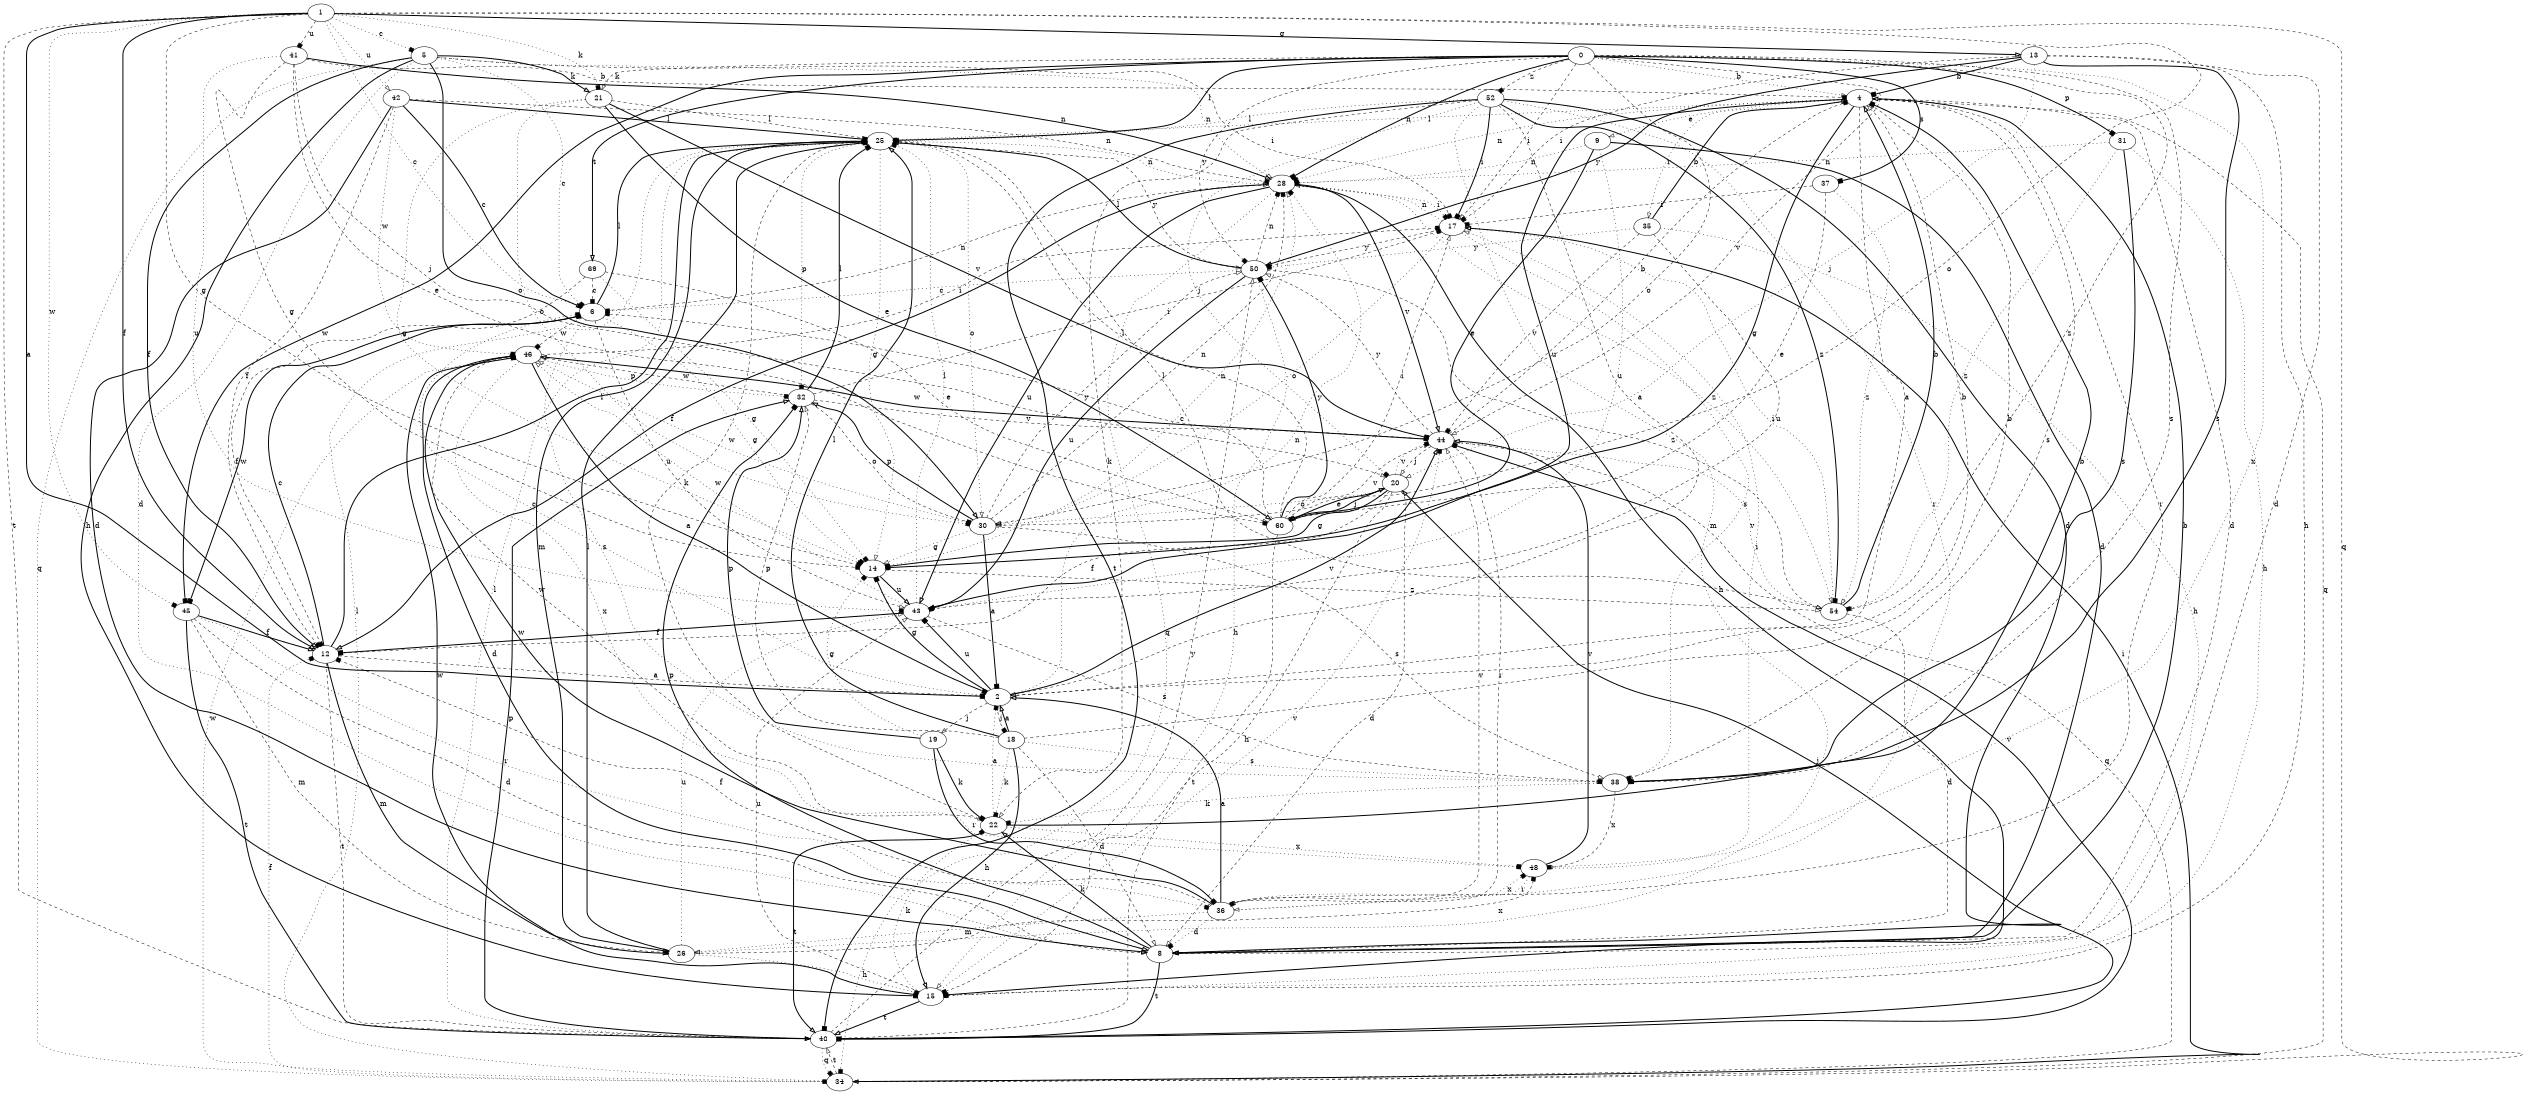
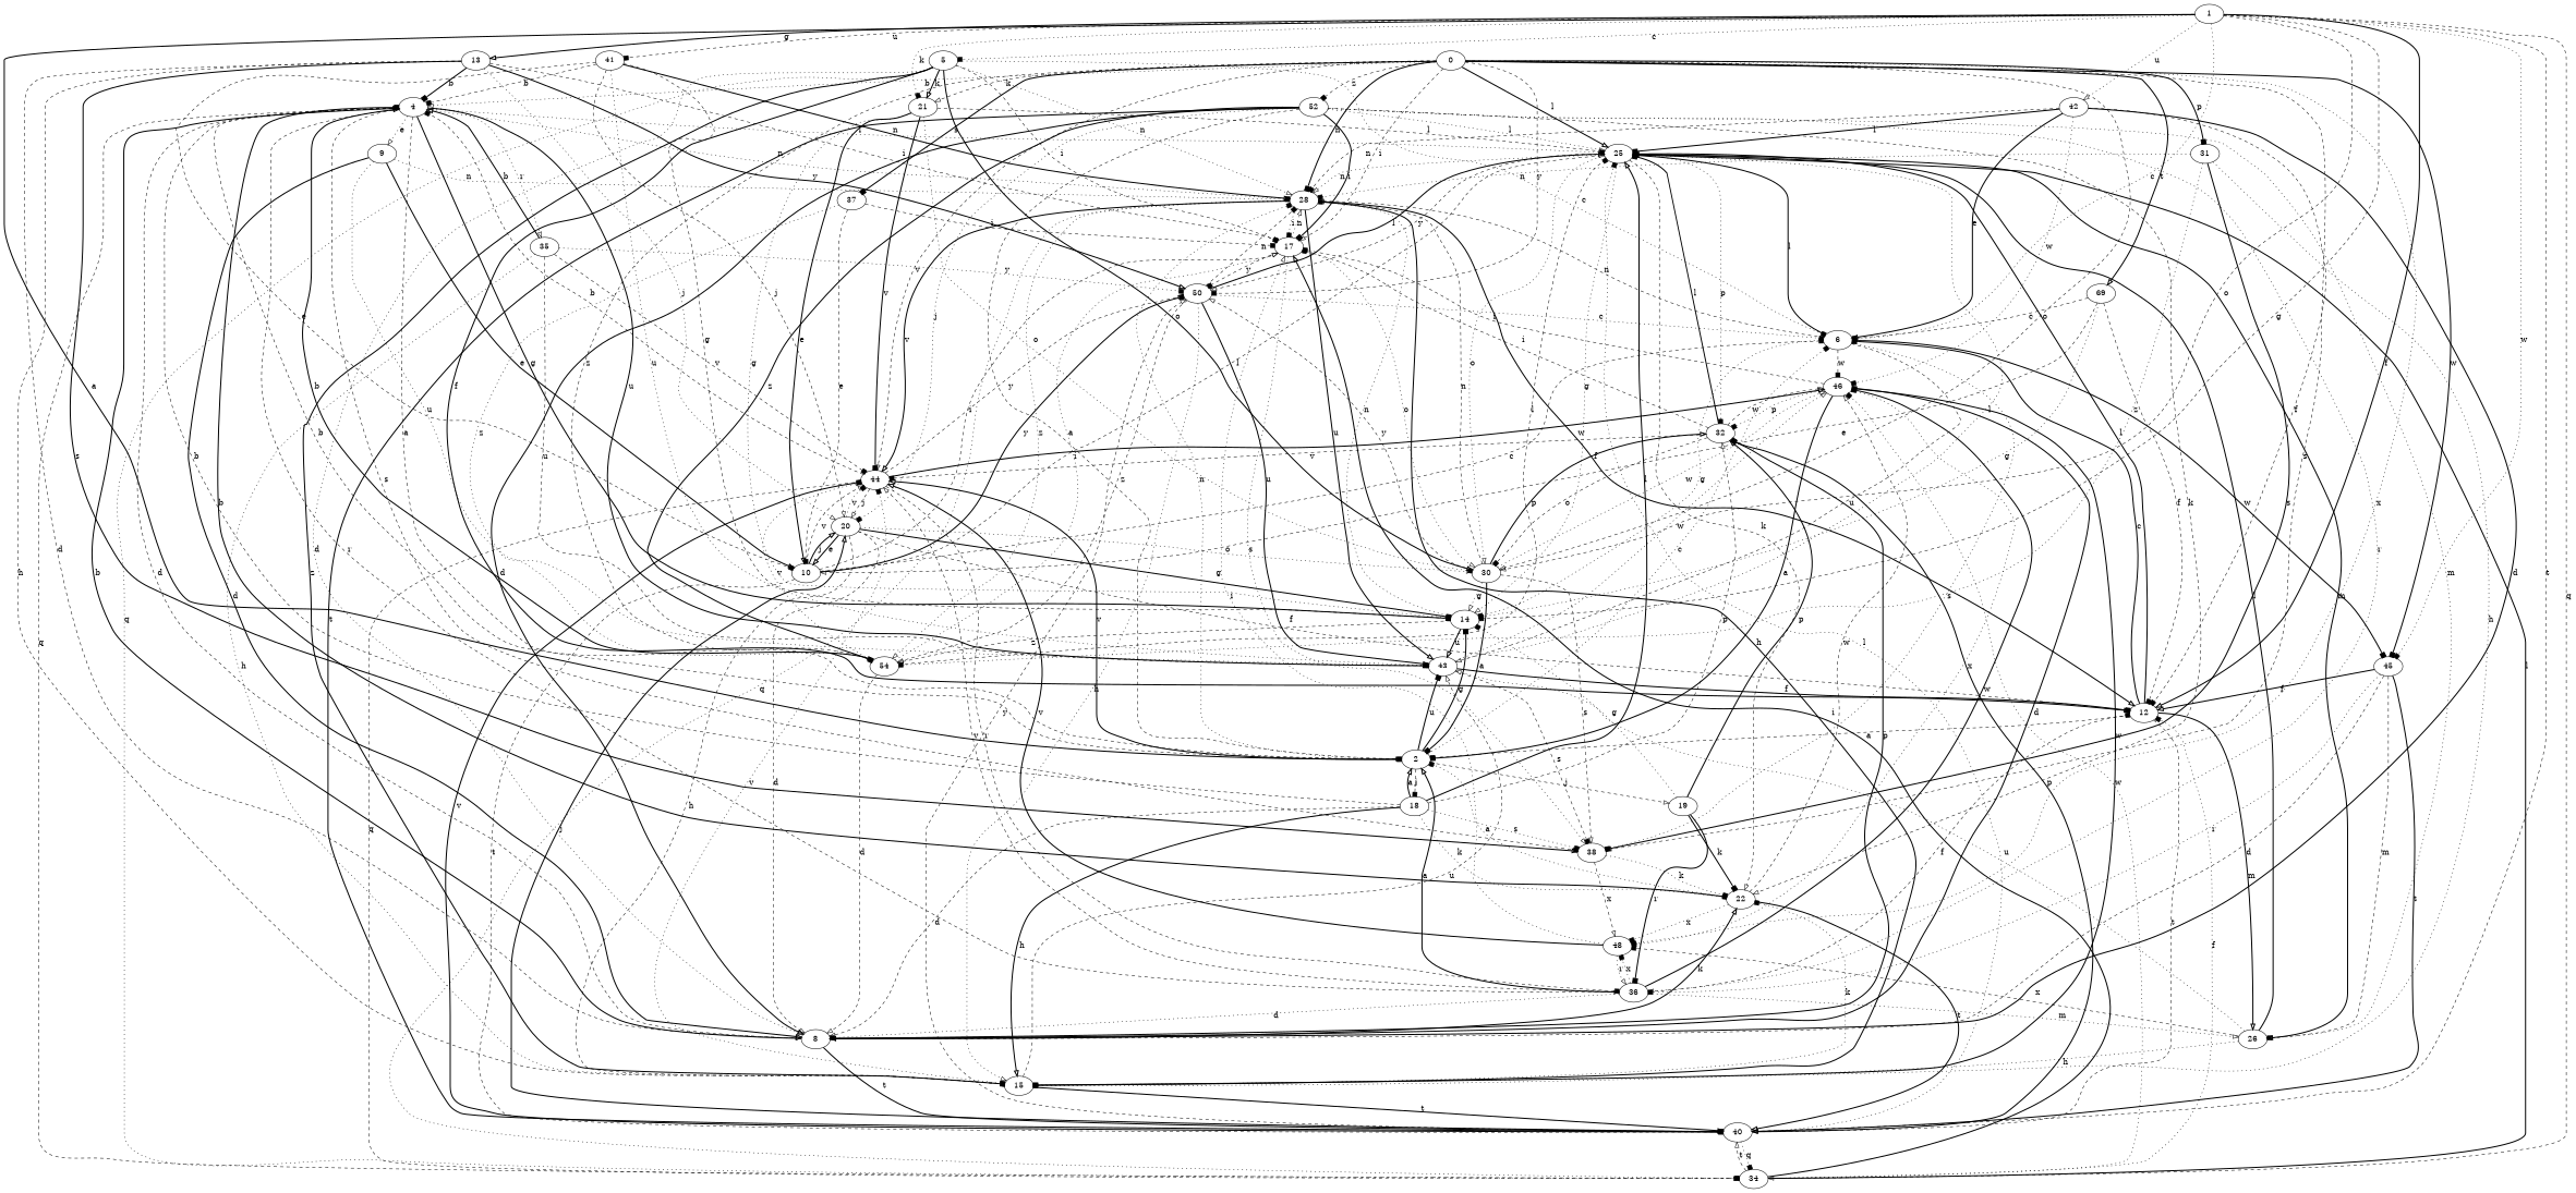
  strict digraph {
    edge [arrowhead=onormal style=dashed]
    0
    4
    17
    21
    25
    28
    30
    31
    37
    38
    n11 [label=69]
    44
    45
    48
    50
    52
    54
    2
    14
    34
    43
    8
    9
    35
    36
-   10 [label=60]
+   10
    22
    32
    26
    12
    15
    46
    6
    20
    40
    1
    5
    13
    41
    42
    18
    19
    0 -> 4 [label=b style=dotted]
    0 -> 17 [label=i]
    0 -> 21 [label=k]
    0 -> 25 [label=l style=bold]
    0 -> 28 [arrowhead=box label=n style=bold]
    0 -> 30 [label=o]
    0 -> 31 [arrowhead=box label=p style=bold]
    0 -> 37 [arrowhead=box label=s style=bold]
    0 -> 38 [label=s]
    0 -> n11 [label=t style=bold]
    0 -> 44 [label=v]
    0 -> 45 [arrowhead=box label=w style=bold]
    0 -> 48 [arrowhead=box label=x style=dotted]
    0 -> 50 [arrowhead=box label=y]
    0 -> 52 [arrowhead=box label=z]
    0 -> 54 [label=z]
    4 -> 25 [arrowhead=box label=l style=dotted]
    4 -> 28 [arrowhead=box label=n style=dotted]
    4 -> 38 [arrowhead=box label=s]
    4 -> 2 [label=a]
    4 -> 14 [arrowhead=box label=g style=bold]
    4 -> 34 [label=q]
    4 -> 43 [label=u style=bold]
    4 -> 8 [label=d]
    4 -> 9 [label=e style=dotted]
    4 -> 35 [label=r style=dotted]
    4 -> 36 [label=r]
    17 -> 28 [label=n style=dotted]
    17 -> 30 [label=o style=dotted]
    17 -> 38 [label=s style=dotted]
    17 -> 50 [arrowhead=box label=y]
    21 -> 25 [label=l]
    21 -> 30 [arrowhead=box label=o style=dotted]
    21 -> 44 [arrowhead=box label=v style=bold]
    21 -> 14 [arrowhead=box label=g style=dotted]
    21 -> 10 [label=e style=bold]
    25 -> 28 [label=n style=dotted]
    25 -> 30 [label=o style=dotted]
    25 -> 50 [label=y]
    25 -> 14 [label=g style=dotted]
    25 -> 22 [label=k]
    25 -> 32 [arrowhead=box label=p style=dotted]
    25 -> 26 [label=m style=bold]
    28 -> 17 [arrowhead=box label=i style=dotted]
    28 -> 44 [label=v style=bold]
    28 -> 54 [label=z style=dotted]
    28 -> 34 [arrowhead=box label=q style=dotted]
    28 -> 43 [label=u style=bold]
    28 -> 12 [label=f style=bold]
    28 -> 15 [arrowhead=box label=h style=bold]
    30 -> 28 [arrowhead=box label=n]
    30 -> 38 [label=s]
    30 -> 50 [label=y]
    30 -> 2 [arrowhead=box label=a style=bold]
    30 -> 14 [label=g style=dotted]
    30 -> 32 [label=p style=bold]
    30 -> 46 [label=w style=dotted]
    31 -> 28 [arrowhead=box label=n style=dotted]
    31 -> 38 [arrowhead=box label=s style=bold]
    31 -> 54 [arrowhead=box label=z style=dotted]
    31 -> 15 [arrowhead=box label=h style=dotted]
    37 -> 17 [arrowhead=box label=i]
    37 -> 54 [label=z style=dotted]
    37 -> 10 [arrowhead=box label=e]
    38 -> 48 [label=x]
    38 -> 22 [arrowhead=box label=k style=dotted]
    n11 -> 14 [arrowhead=box label=g style=dotted]
    n11 -> 10 [label=e]
    n11 -> 12 [arrowhead=box label=f]
    n11 -> 6 [arrowhead=box label=c]
    44 -> 4 [arrowhead=box label=b]
    44 -> 50 [label=y]
    44 -> 34 [label=q]
    44 -> 36 [arrowhead=box label=r]
    44 -> 46 [label=w style=bold]
    44 -> 20 [label=j]
    45 -> 8 [label=d]
    45 -> 36 [arrowhead=box label=r style=dotted]
    45 -> 26 [arrowhead=box label=m]
    45 -> 12 [label=f style=bold]
    45 -> 40 [label=t style=bold]
    48 -> 17 [label=i style=dotted]
    48 -> 44 [label=v style=bold]
    48 -> 36 [label=r style=dotted]
    50 -> 25 [label=l style=bold]
    50 -> 28 [arrowhead=box label=n]
    50 -> 54 [label=z]
    50 -> 43 [label=u style=bold]
    50 -> 15 [label=h style=dotted]
    50 -> 6 [arrowhead=box label=c style=dotted]
    52 -> 17 [arrowhead=box label=i style=bold]
    52 -> 25 [label=l style=dotted]
    52 -> 54 [arrowhead=box label=z style=bold]
    52 -> 2 [label=a]
    52 -> 8 [label=d style=bold]
    52 -> 36 [label=r style=dotted]
    52 -> 22 [label=k]
    52 -> 26 [label=m style=dotted]
    52 -> 20 [arrowhead=box label=j style=dotted]
    52 -> 40 [arrowhead=box label=t style=bold]
    54 -> 4 [label=b style=bold]
    54 -> 17 [label=i style=dotted]
    54 -> 25 [arrowhead=box label=l]
-   44 -> 54 [label=v style=dotted]
+   54 -> 44 [label=v style=dotted]
    54 -> 8 [label=d]
    2 -> 4 [label=b]
    2 -> 28 [arrowhead=box label=n style=dotted]
    2 -> 44 [label=v style=bold]
    2 -> 14 [arrowhead=box label=g style=bold]
    2 -> 43 [arrowhead=box label=u style=bold]
    2 -> 6 [arrowhead=box label=c style=dotted]
    2 -> 18 [arrowhead=box label=j]
    2 -> 19 [label=j]
    14 -> 28 [label=n style=dotted]
    14 -> 54 [label=z]
    14 -> 43 [label=u style=bold]
    34 -> 17 [label=i style=bold]
-   34 -> 25 [arrowhead=box label=l style=dotted]
+   34 -> 25 [arrowhead=box label=l style=bold]
    34 -> 12 [arrowhead=box label=f style=dotted]
    34 -> 46 [arrowhead=box label=w style=dotted]
    34 -> 40 [label=t]
    43 -> 25 [arrowhead=box label=l style=dotted]
    43 -> 38 [arrowhead=box label=s]
    43 -> 12 [arrowhead=box label=f style=bold]
    43 -> 46 [label=w style=dotted]
    8 -> 4 [label=b style=bold]
    8 -> 22 [label=k style=bold]
    8 -> 32 [arrowhead=box label=p style=bold]
    8 -> 40 [arrowhead=box label=t style=bold]
    9 -> 28 [arrowhead=box label=n style=dotted]
    9 -> 43 [arrowhead=box label=u style=dotted]
    9 -> 8 [label=d style=bold]
    9 -> 10 [label=e style=bold]
    35 -> 4 [label=b style=bold]
    35 -> 44 [arrowhead=box label=v]
    35 -> 50 [arrowhead=box label=y style=dotted]
    35 -> 43 [arrowhead=box label=u]
    35 -> 15 [arrowhead=box label=h style=dotted]
    36 -> 44 [label=v]
    36 -> 48 [arrowhead=box label=x style=dotted]
    36 -> 2 [label=a style=bold]
    36 -> 8 [arrowhead=box label=d style=dotted]
    36 -> 26 [label=m style=dotted]
    36 -> 12 [arrowhead=box label=f]
    36 -> 46 [arrowhead=box label=w style=bold]
    10 -> 17 [label=i]
    10 -> 25 [label=l]
    10 -> 44 [label=v]
    10 -> 50 [arrowhead=box label=y style=bold]
    10 -> 6 [arrowhead=box label=c]
    10 -> 20 [label=j style=bold]
    10 -> 40 [label=t]
    22 -> 4 [arrowhead=box label=b style=bold]
    22 -> 48 [arrowhead=box label=x style=dotted]
    22 -> 2 [arrowhead=box label=a style=dotted]
    22 -> 46 [label=w]
    22 -> 40 [label=t style=bold]
    32 -> 17 [arrowhead=box label=i]
    32 -> 25 [arrowhead=box label=l style=bold]
    32 -> 30 [arrowhead=box label=o]
    32 -> 44 [arrowhead=box label=v]
    32 -> 46 [label=w]
    26 -> 25 [arrowhead=box label=l style=bold]
    26 -> 48 [arrowhead=box label=x]
    26 -> 43 [label=u style=dotted]
    26 -> 15 [arrowhead=box label=h style=dotted]
    12 -> 25 [label=l style=bold]
    12 -> 2 [arrowhead=box label=a]
    12 -> 26 [label=m style=bold]
    12 -> 6 [arrowhead=box label=c style=bold]
    12 -> 40 [label=t]
    15 -> 44 [arrowhead=box label=v style=dotted]
    15 -> 43 [label=u]
    15 -> 22 [arrowhead=box label=k style=dotted]
    15 -> 46 [arrowhead=box label=w style=bold]
    15 -> 40 [label=t style=bold]
    46 -> 17 [arrowhead=box label=i]
    46 -> 48 [arrowhead=box label=x style=dotted]
    46 -> 2 [arrowhead=box label=a style=bold]
    46 -> 8 [label=d style=bold]
    46 -> 32 [arrowhead=box label=p style=dotted]
    6 -> 25 [label=l style=bold]
    6 -> 28 [label=n]
    6 -> 38 [label=s style=dotted]
    6 -> 45 [arrowhead=box label=w style=bold]
    6 -> 14 [arrowhead=box label=g style=dotted]
    6 -> 43 [label=u]
    6 -> 46 [arrowhead=box label=w]
    20 -> 30 [label=o style=dotted]
    20 -> 44 [arrowhead=box label=v style=dotted]
    20 -> 14 [arrowhead=box label=g style=bold]
    20 -> 8 [label=d]
    20 -> 10 [label=e style=bold]
    20 -> 12 [arrowhead=box label=f]
    20 -> 15 [arrowhead=box label=h]
    40 -> 25 [arrowhead=box label=l style=dotted]
    40 -> 44 [arrowhead=box label=v style=bold]
    40 -> 50 [label=y]
    40 -> 34 [arrowhead=box label=q style=dotted]
    40 -> 32 [label=p style=bold]
    40 -> 20 [label=j style=bold]
    1 -> 21 [arrowhead=box label=k style=dotted]
    1 -> 30 [label=o]
    1 -> 45 [arrowhead=box label=w style=dotted]
    1 -> 2 [arrowhead=box label=a style=bold]
    1 -> 14 [arrowhead=box label=g]
    1 -> 34 [label=q]
    1 -> 12 [label=f style=bold]
    1 -> 6 [arrowhead=box label=c style=dotted]
    1 -> 40 [label=t]
    1 -> 5 [arrowhead=box label=c style=dotted]
    1 -> 13 [label=g style=bold]
    1 -> 41 [arrowhead=box label=u]
    1 -> 42 [label=u style=dotted]
    5 -> 17 [arrowhead=box label=i]
    5 -> 21 [label=k style=bold]
    5 -> 28 [label=n style=dotted]
    5 -> 30 [label=o style=bold]
    5 -> 34 [arrowhead=box label=q style=dotted]
    5 -> 8 [label=d style=dotted]
    5 -> 12 [label=f style=bold]
-   5 -> 15 [arrowhead=box label=h style=bold]
+   5 -> 15 [arrowhead=box label=z style=bold]
    5 -> 6 [arrowhead=box label=c style=dotted]
    13 -> 4 [arrowhead=box label=b style=bold]
    13 -> 17 [arrowhead=box label=i]
    13 -> 38 [label=s style=bold]
    13 -> 50 [label=y style=bold]
    13 -> 8 [label=d]
    13 -> 15 [arrowhead=box label=h]
    13 -> 20 [label=j style=dotted]
    41 -> 4 [arrowhead=box label=b]
    41 -> 28 [label=n style=bold]
    41 -> 14 [arrowhead=box label=g]
    41 -> 43 [arrowhead=box label=u style=dotted]
    41 -> 10 [arrowhead=box label=e]
    41 -> 20 [label=j]
    42 -> 25 [arrowhead=box label=l style=bold]
    42 -> 28 [arrowhead=box label=n]
    42 -> 8 [label=d style=bold]
    42 -> 12 [arrowhead=box label=f]
    42 -> 46 [arrowhead=box label=w style=dotted]
-   42 -> 6 [label=c style=bold]
+   42 -> 6 [label=e style=bold]
    18 -> 4 [label=b]
    18 -> 25 [label=l style=bold]
    18 -> 38 [arrowhead=box label=s style=dotted]
    18 -> 2 [label=a style=bold]
    18 -> 8 [label=d]
    18 -> 22 [arrowhead=box label=k style=dotted]
    18 -> 32 [label=p]
    18 -> 15 [label=h style=bold]
    19 -> 14 [arrowhead=box label=g style=dotted]
    19 -> 36 [arrowhead=box label=r style=bold]
    19 -> 22 [arrowhead=box label=k style=bold]
    19 -> 32 [label=p style=bold]
  }
